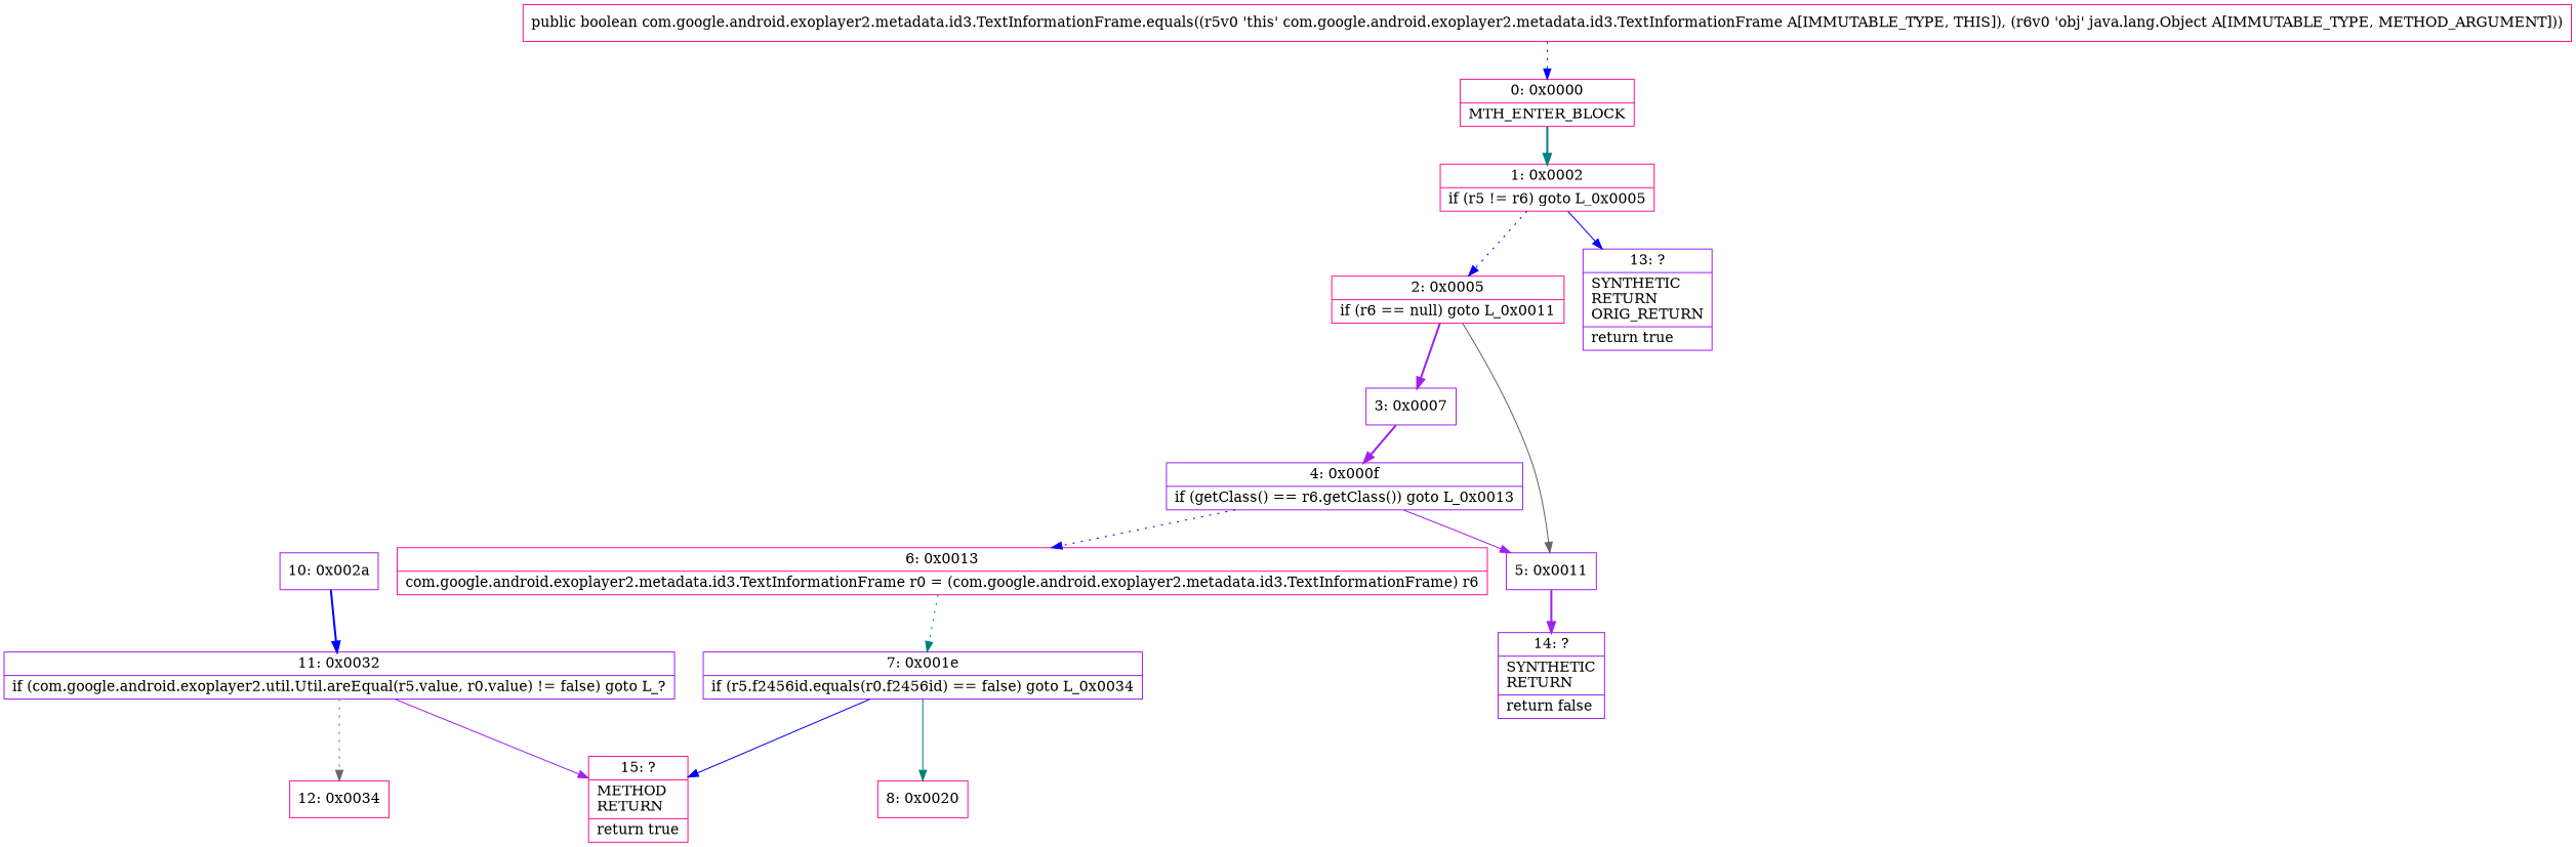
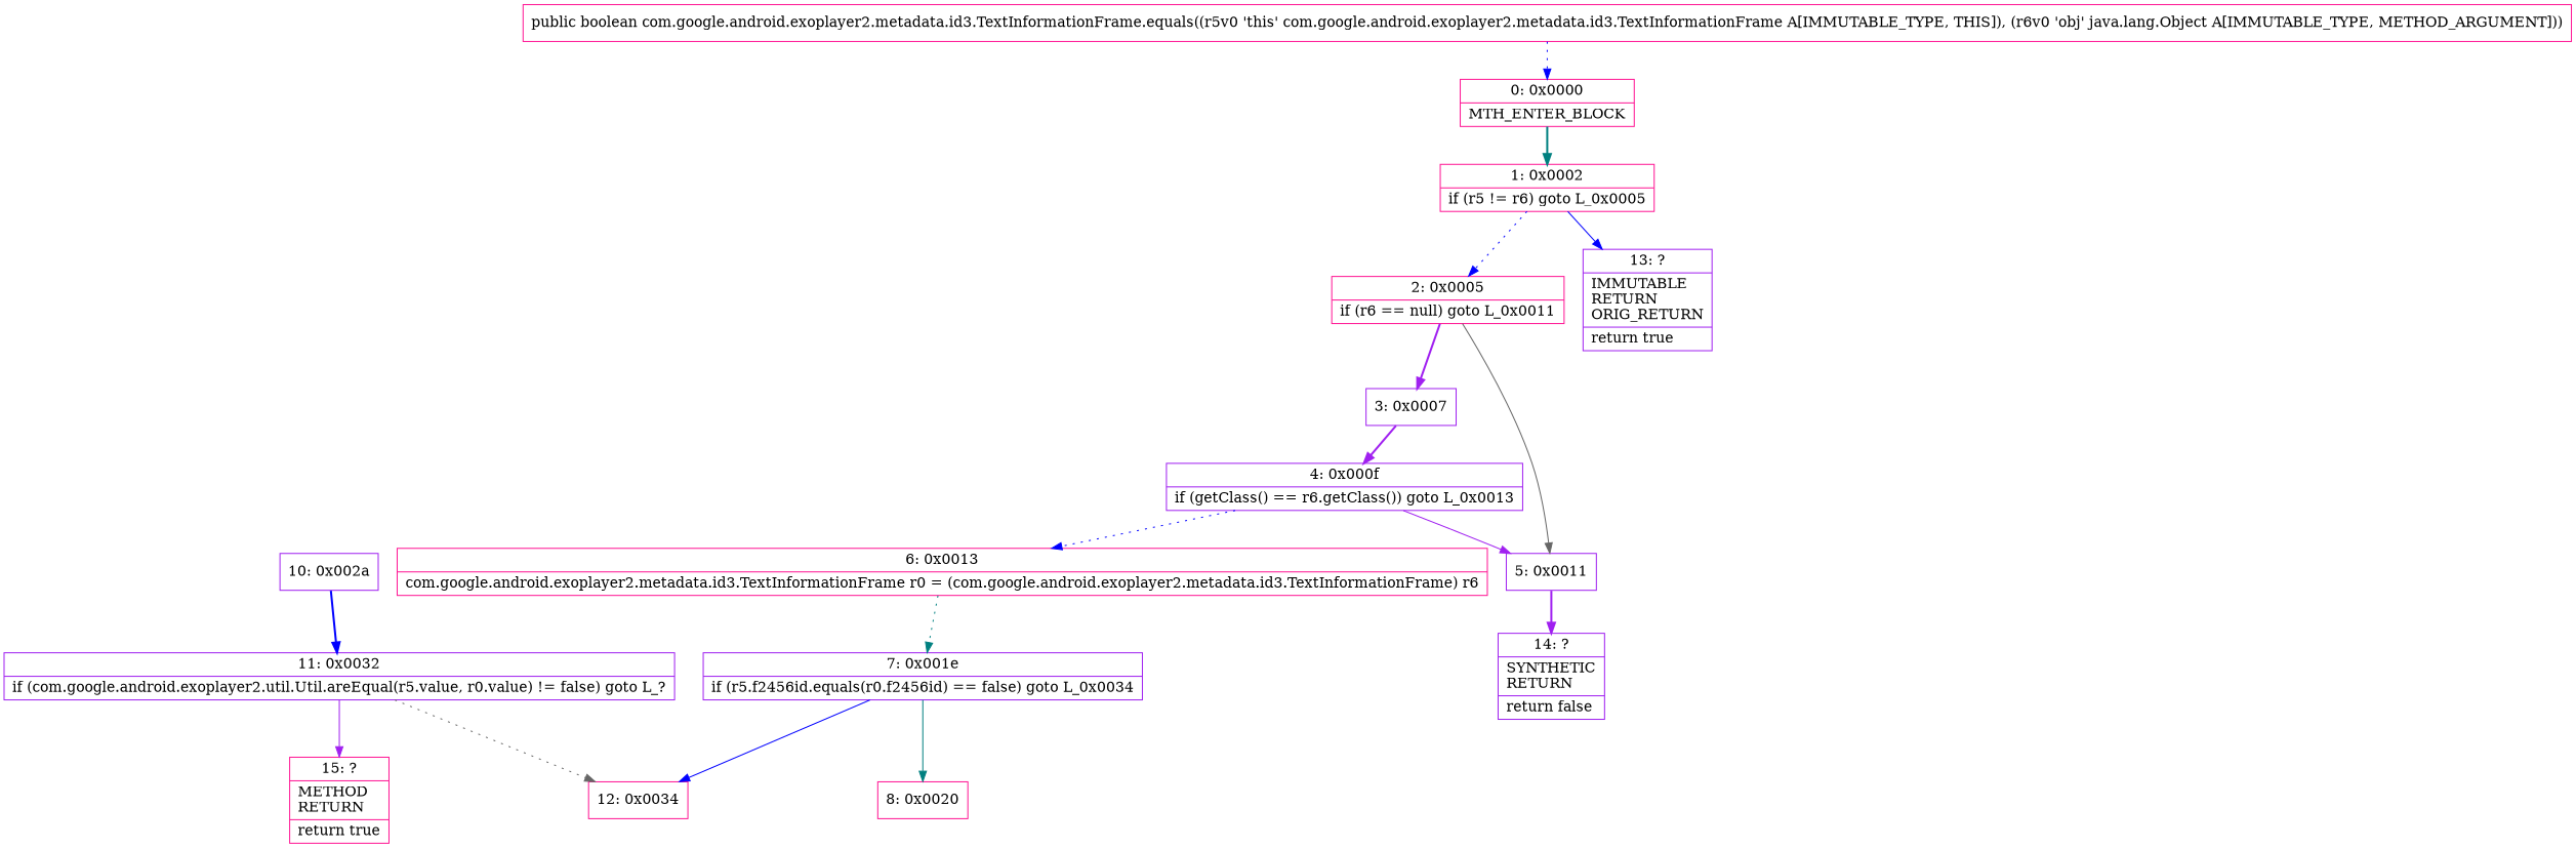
  digraph {
    node [color=deeppink shape=record]
    edge [color=blue style=solid]
    n1 [label="{0\:\ 0x0000|MTH_ENTER_BLOCK\l}"]
    n2 [label="{1\:\ 0x0002|if (r5 != r6) goto L_0x0005\l}"]
    n3 [label="{2\:\ 0x0005|if (r6 == null) goto L_0x0011\l}"]
-   n4 [color=purple label="{13\:\ ?|SYNTHETIC\lRETURN\lORIG_RETURN\l|return true\l}"]
+   n4 [color=purple label="{13\:\ ?|IMMUTABLE\lRETURN\lORIG_RETURN\l|return true\l}"]
    n5 [color=purple label="{3\:\ 0x0007}"]
    n6 [color=purple label="{5\:\ 0x0011}"]
    n7 [color=purple label="{4\:\ 0x000f|if (getClass() == r6.getClass()) goto L_0x0013\l}"]
    n8 [color=purple label="{14\:\ ?|SYNTHETIC\lRETURN\l|return false\l}"]
    n9 [label="{6\:\ 0x0013|com.google.android.exoplayer2.metadata.id3.TextInformationFrame r0 = (com.google.android.exoplayer2.metadata.id3.TextInformationFrame) r6\l}"]
    n10 [color=purple label="{7\:\ 0x001e|if (r5.f2456id.equals(r0.f2456id) == false) goto L_0x0034\l}"]
    n11 [label="{8\:\ 0x0020}"]
    n12 [label="{12\:\ 0x0034}"]
    n13 [color=purple label="{10\:\ 0x002a}"]
    n14 [color=purple label="{11\:\ 0x0032|if (com.google.android.exoplayer2.util.Util.areEqual(r5.value, r0.value) != false) goto L_?\l}"]
    n15 [label="{15\:\ ?|METHOD\lRETURN\l|return true\l}"]
    n16 [label="{public boolean com.google.android.exoplayer2.metadata.id3.TextInformationFrame.equals((r5v0 'this' com.google.android.exoplayer2.metadata.id3.TextInformationFrame A[IMMUTABLE_TYPE, THIS]), (r6v0 'obj' java.lang.Object A[IMMUTABLE_TYPE, METHOD_ARGUMENT])) }"]
    n1 -> n2 [color=teal style=bold]
    n2 -> n3 [style=dotted]
    n2 -> n4
    n3 -> n5 [color=purple style=bold]
    n3 -> n6 [color=gray40]
    n5 -> n7 [color=purple style=bold]
    n6 -> n8 [color=purple style=bold]
    n7 -> n6 [color=purple]
    n7 -> n9 [style=dotted]
    n9 -> n10 [color=teal style=dotted]
    n10 -> n11 [color=teal]
-   n10 -> n15
+   n10 -> n12
    n13 -> n14 [style=bold]
    n14 -> n12 [color=gray40 style=dotted]
    n14 -> n15 [color=purple]
    n16 -> n1 [style=dotted]
  }
